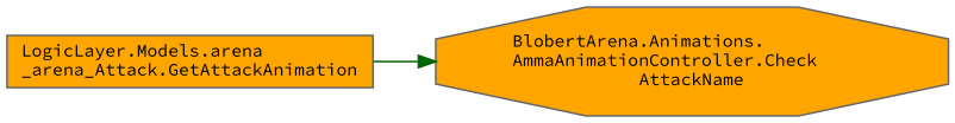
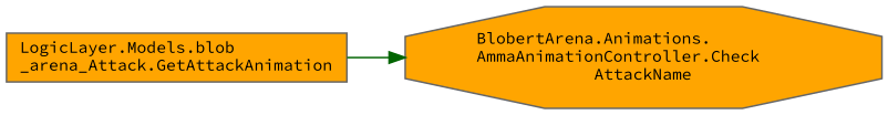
  digraph {
    rankdir=RL
    fontname="Source Code Pro"
    node [fillcolor=orange fontname="Source Code Pro" fontsize=10 style=filled]
    n1 [color=gray40 fontcolor=black height=0.2 label="BlobertArena.Animations.\lAmmaAnimationController.Check\lAttackName" shape=octagon width=0.4]
-   n2 [color=grey40 height=0.2 label="LogicLayer.Models.arena\l_arena_Attack.GetAttackAnimation" shape=box width=0.4]
+   n2 [color=grey40 height=0.2 label="LogicLayer.Models.blob\l_arena_Attack.GetAttackAnimation" shape=box width=0.4]
    n1 -> n2 [color=darkgreen dir=back fontname="Source Code Pro" fontsize=10 labelfontname=Helvetica labelfontsize=10 style=solid]
  }
